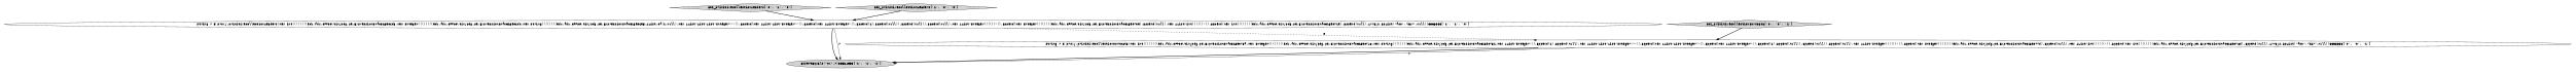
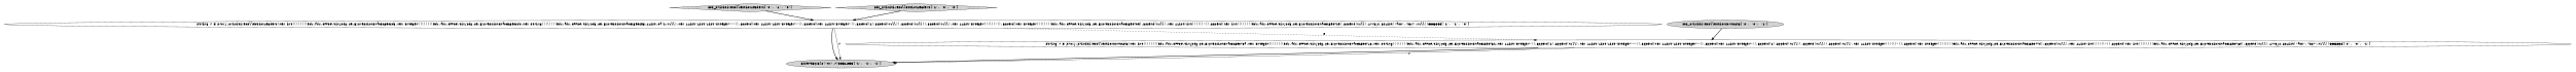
  digraph {
    fontname="DejaVu Sans Mono"
    node [fillcolor=lightgray shape=ellipse style=filled fontname="DejaVu Sans Mono"]
    edge [style=bold fontname="DejaVu Sans Mono"]
    n1 [fillcolor=white label="String r = proxy.primitiveCollectionFormData(new int((((((((edu.fdu.CPPDG.tinypdg.pe.ExpressionInfo@15e073f,new Integer((((((((edu.fdu.CPPDG.tinypdg.pe.ExpressionInfo@15e0748,new String((((((((edu.fdu.CPPDG.tinypdg.pe.ExpressionInfo@15e0751,new AList<Integer>().append(1).append(null),new AList<List<List<Integer>>>().append(new AList<List<Integer>>().append(new AList<Integer>().append(1).append(null)).append(null)).append(null),new AList<Integer((((((>().append(new Integer((((((((edu.fdu.CPPDG.tinypdg.pe.ExpressionInfo@15e077d).append(null),new AList<int((((((>().append(new int((((((((edu.fdu.CPPDG.tinypdg.pe.ExpressionInfo@15e078d).append(null),Arrays.asList(\"foo\",\"bar\",null))@@@3@@@['0', '0', '1']"]
    n2 [label="assertEquals(\"OK\",r)@@@34@@@['1', '1', '1']"]
    n3 [label="a02_primitiveCollectionHeaders['0', '1', '0']" shape=diamond]
    n4 [fillcolor=white label="String r = proxy.primitiveCollectionHeaders(new int((((((((edu.fdu.CPPDG.tinypdg.pe.ExpressionInfo@15e06d3,new Integer((((((((edu.fdu.CPPDG.tinypdg.pe.ExpressionInfo@15e06dc,new String((((((((edu.fdu.CPPDG.tinypdg.pe.ExpressionInfo@15e06e5,AList.of(1,null),new AList<List<List<Integer>>>().append(new AList<List<Integer>>().append(new AList<Integer>().append(1).append(null)).append(null)).append(null),new AList<Integer((((((>().append(new Integer((((((((edu.fdu.CPPDG.tinypdg.pe.ExpressionInfo@15e070e).append(null),new AList<int((((((>().append(new int((((((((edu.fdu.CPPDG.tinypdg.pe.ExpressionInfo@15e071e).append(null),Arrays.asList(\"foo\",\"bar\",null))@@@3@@@['1', '1', '0']"]
    n5 [label="a02_primitiveCollectionHeaders['1', '0', '0']" shape=diamond]
-   n6 [label="c02_primitiveCollectionFormData['0', '0', '1']" shape=diamond]
+   n6 [label="c02_primitiveCollectionFormData['0', '0', '1']"]
    n1 -> n2
    n1 -> n2 [label=r style=solid]
    n3 -> n4
    n4 -> n1 [label=0 style=dashed]
    n4 -> n2
    n4 -> n2 [label=r style=solid]
    n5 -> n4
    n6 -> n1
  }
